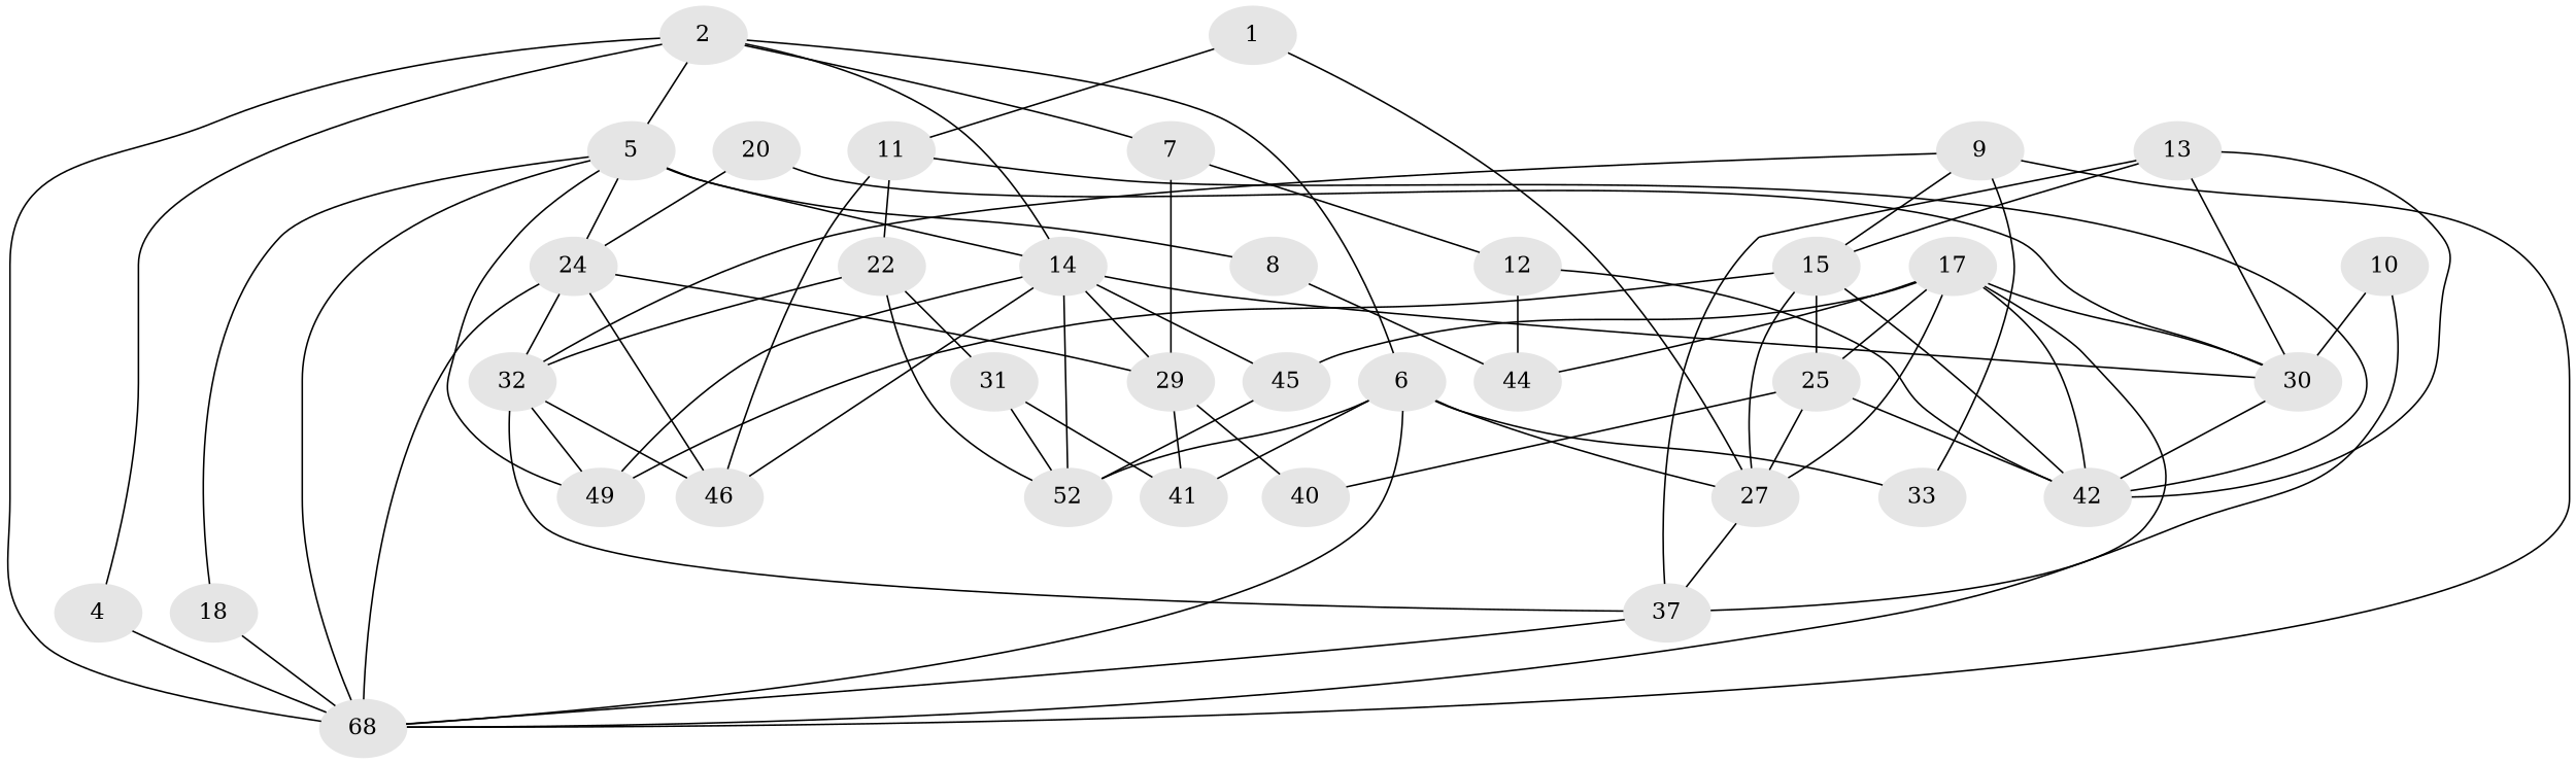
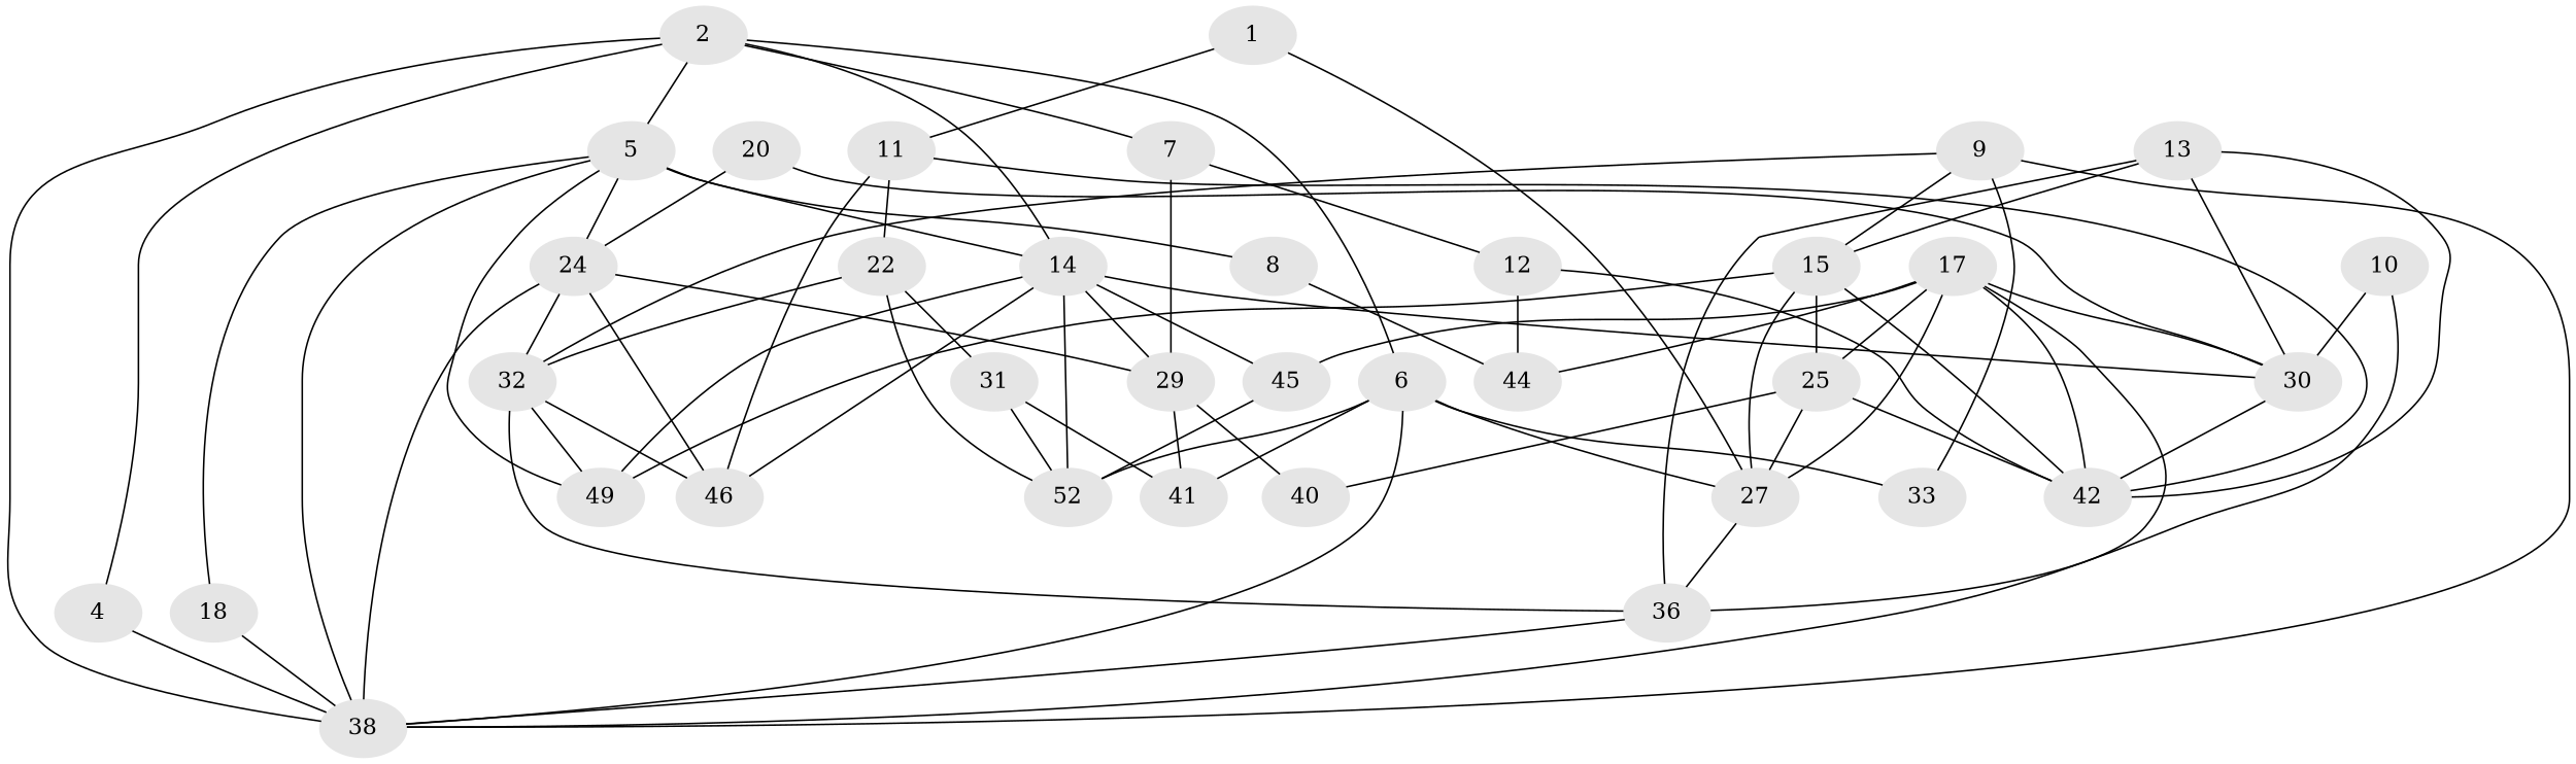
  graph {
    node [color=gray90 style=filled]
    1
    11
    27 [super="+51"]
    22
    42 [super="+50"]
    46
-   36 [label=37]
+   36
    2 [super="+3"]
    4
    5 [super="+23"]
    6 [super="+47"]
    7
    14 [super="+19"]
-   38 [super="+43" label=68]
+   38 [super="+43"]
    8 [super="+26"]
    18
    24 [super="+35"]
    49
    33
    41
    52
    12 [super="+28"]
    29 [super="+37"]
    30 [super="+34"]
    45
    44
    32
    40
    9 [super="+16"]
    15 [super="+48"]
    25 [super="+39"]
    10
    31
    13
    17 [super="+21"]
    20
    1 -- 11
    1 -- 27
    11 -- 22
    11 -- 42
    11 -- 46
    27 -- 36
    22 -- 52
    22 -- 32
    22 -- 31
    36 -- 38
    2 -- 4
    2 -- 5
    2 -- 6
    2 -- 7
    2 -- 14
    2 -- 38
    4 -- 38
    5 -- 14
    5 -- 38
    5 -- 8 [weight=2]
    5 -- 18
    5 -- 24
    5 -- 49
    6 -- 27
    6 -- 38
    6 -- 33
    6 -- 41
    6 -- 52
    7 -- 12
    7 -- 29
    14 -- 46
    14 -- 49
    14 -- 52
    14 -- 29
    14 -- 30
    14 -- 45
    8 -- 44 [weight=2]
    18 -- 38
    24 -- 46
    24 -- 38 [weight=2]
    24 -- 29
    24 -- 32
    12 -- 42
    12 -- 44
    29 -- 41
    29 -- 40
    30 -- 42
    45 -- 52
    32 -- 46
    32 -- 36
    32 -- 49
    9 -- 38
    9 -- 33
    9 -- 32
    9 -- 15
    15 -- 27 [weight=2]
    15 -- 42
    15 -- 49
    15 -- 25
    25 -- 27
    25 -- 42
    25 -- 40
    10 -- 38
    10 -- 30
    31 -- 41
    31 -- 52
    13 -- 42
    13 -- 36
    13 -- 30
    13 -- 15
    17 -- 27
    17 -- 42 [weight=2]
    17 -- 36
    17 -- 30
    17 -- 45
    17 -- 44
    17 -- 25
    20 -- 24
    20 -- 30
  }
